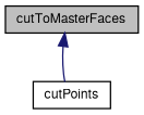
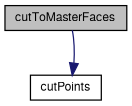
  digraph {
    rankdir=TB
    node [color=black fontname=FreeSans fontsize=10 shape=record]
    n1 [fillcolor=grey75 fontcolor=black height=0.2 label=cutToMasterFaces style=filled width=0.4]
    n2 [height=0.2 label=cutPoints width=0.4]
-   n1 -> n2 [color=midnightblue dir=back fontname=FreeSans fontsize=10 labelfontname=FreeSans labelfontsize=10 style=solid]
+   n2 -> n1 [color=midnightblue dir=back fontname=FreeSans fontsize=10 labelfontname=FreeSans labelfontsize=10 style=solid]
  }
